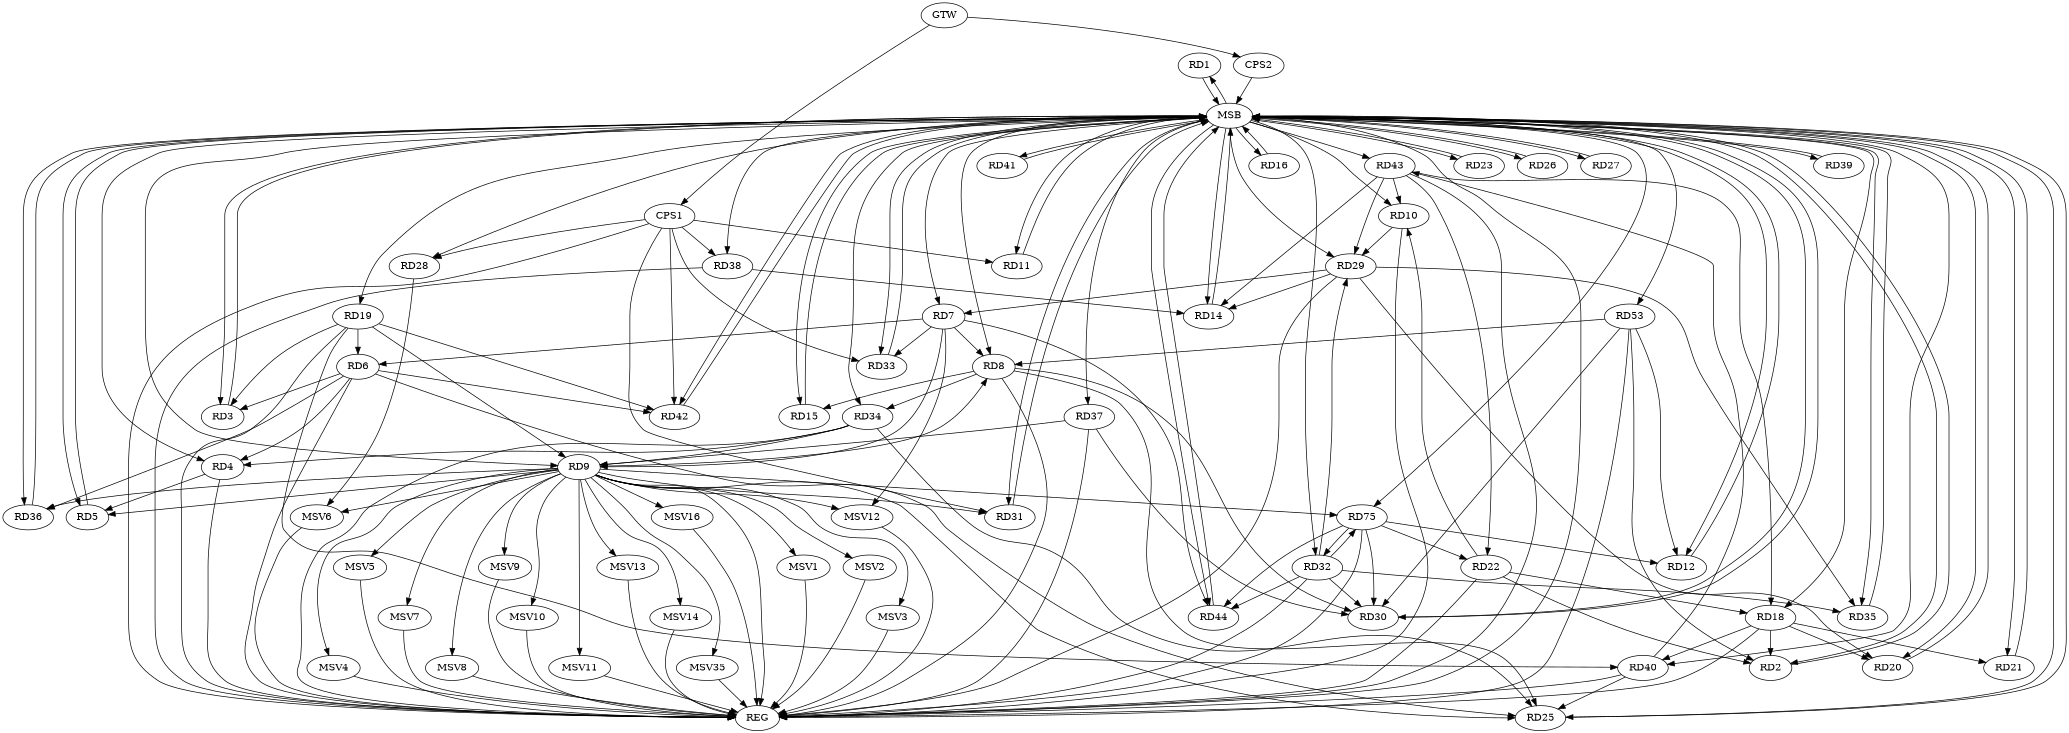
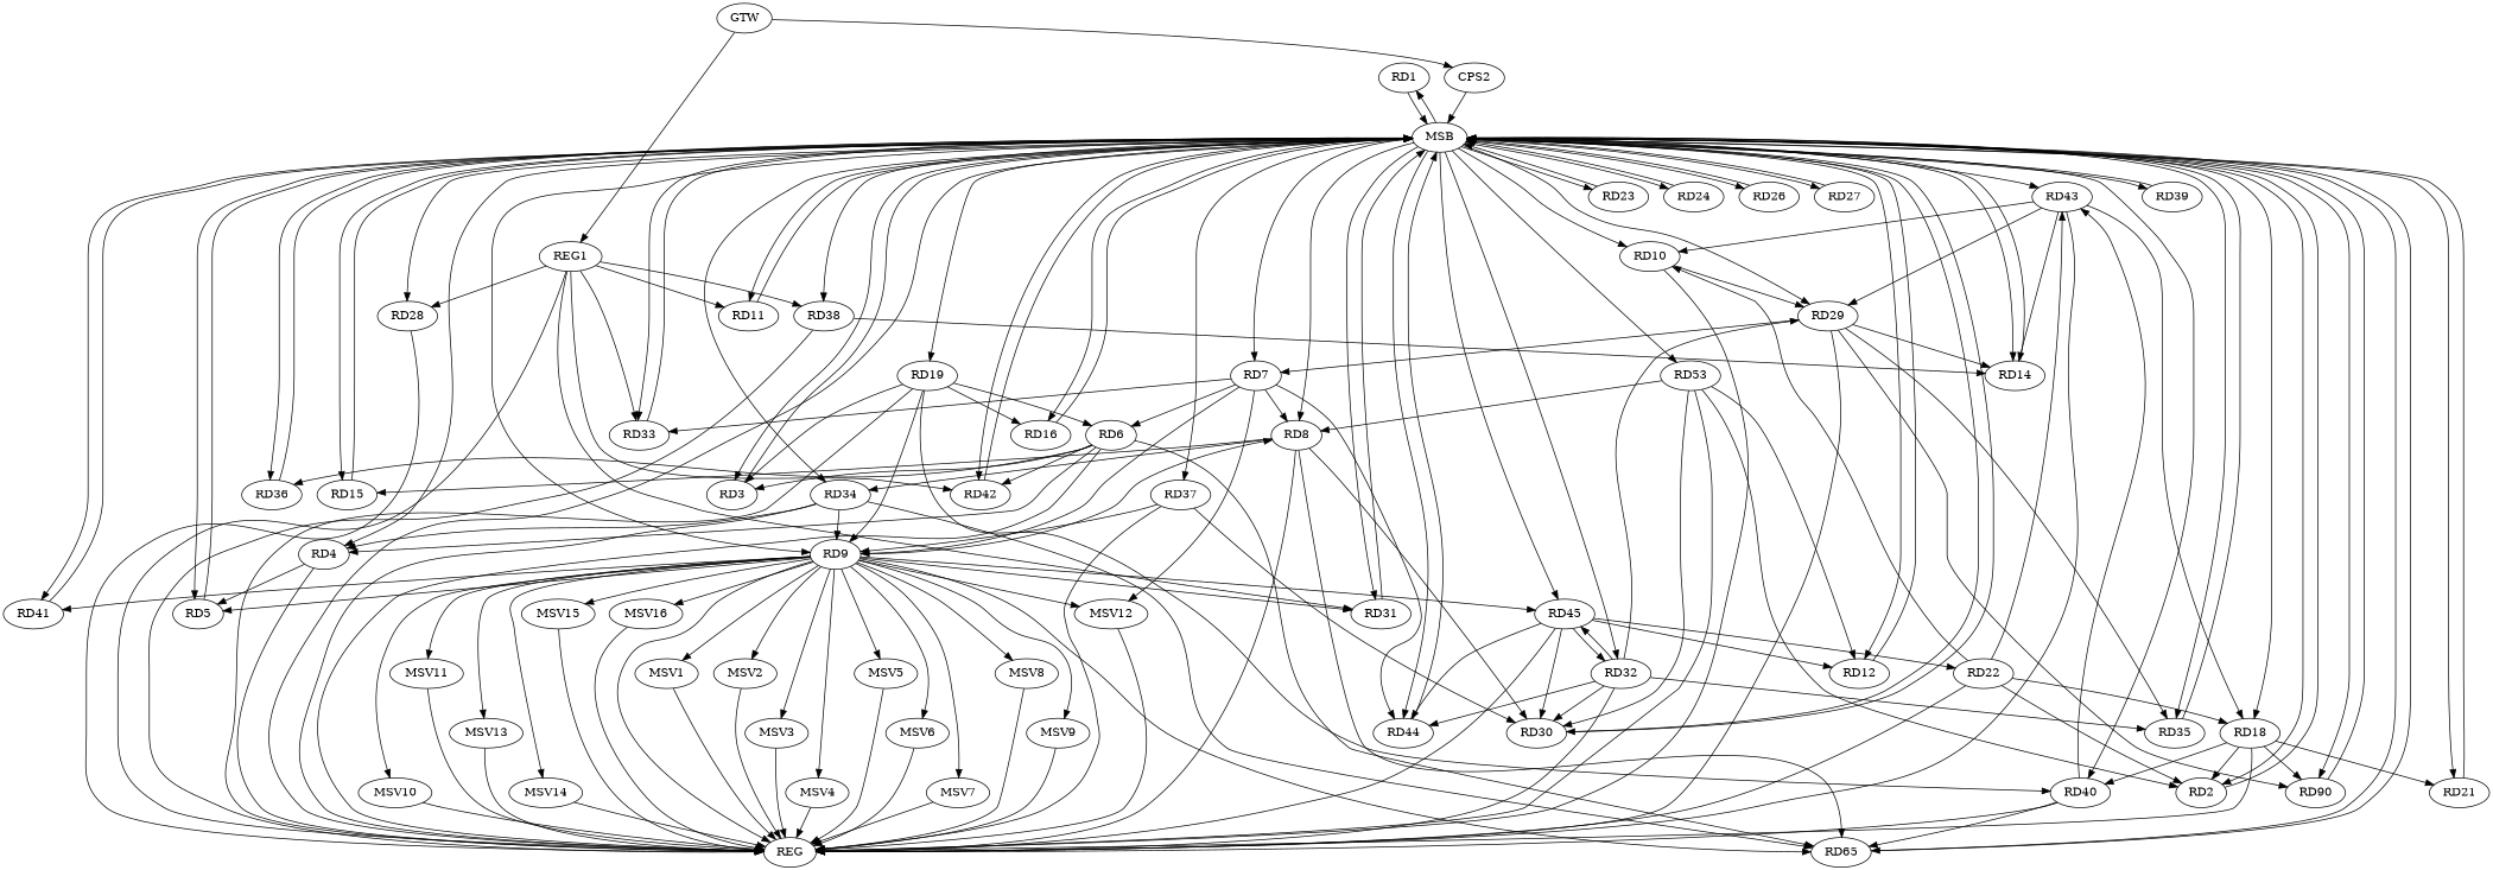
  strict digraph {
    n1 [label=RD1]
    n2 [label=MSB]
    n3 [label=RD2]
    n4 [label=RD3]
    n5 [label=RD4]
    n6 [label=RD5]
    n7 [label=REG]
-   n8 [label=RD25]
+   n8 [label=RD65]
    n9 [label=RD36]
    n10 [label=RD42]
    n11 [label=RD7]
    n12 [label=RD8]
    n13 [label=RD9]
    n14 [label=RD33]
    n15 [label=RD44]
    n16 [label=RD15]
    n17 [label=RD30]
    n18 [label=RD34]
    n19 [label=RD31]
    n20 [label=RD41]
-   n21 [label=RD75]
+   n21 [label=RD45]
    n22 [label=RD10]
    n23 [label=RD29]
    n24 [label=RD11]
    n25 [label=RD12]
    n26 [label=RD53]
    n27 [label=RD14]
    n28 [label=RD16]
    n29 [label=RD18]
-   n30 [label=RD20]
+   n30 [label=RD90]
    n31 [label=RD21]
    n32 [label=RD40]
    n33 [label=RD19]
    n34 [label=RD23]
+   n35 [label=RD24]
    n36 [label=RD26]
    n37 [label=RD27]
    n38 [label=RD28]
    n39 [label=RD35]
    n40 [label=RD32]
    n41 [label=RD37]
    n42 [label=RD38]
    n43 [label=RD39]
    n44 [label=RD43]
    n45 [label=RD6]
    n46 [label=MSV12]
    n47 [label=MSV1]
    n48 [label=MSV2]
    n49 [label=MSV3]
    n50 [label=MSV4]
    n51 [label=MSV5]
    n52 [label=MSV6]
    n53 [label=MSV7]
    n54 [label=MSV8]
    n55 [label=MSV9]
    n56 [label=MSV10]
    n57 [label=MSV11]
    n58 [label=MSV13]
    n59 [label=MSV14]
-   n60 [label=MSV35]
+   n60 [label=MSV15]
    n61 [label=MSV16]
    n62 [label=RD22]
-   n63 [label=CPS1]
+   n63 [label=REG1]
    n64 [label=CPS2]
    n65 [label=GTW]
    n1 -> n2
    n2 -> n1
    n2 -> n3
    n2 -> n4
    n2 -> n5
    n2 -> n6
    n2 -> n7
    n2 -> n8
    n2 -> n9
    n2 -> n10
    n2 -> n11
    n2 -> n12
    n2 -> n13
    n2 -> n14
    n2 -> n15
    n2 -> n16
    n2 -> n17
    n2 -> n18
    n2 -> n19
    n2 -> n20
    n2 -> n21
    n2 -> n22
    n2 -> n23
    n2 -> n24
    n2 -> n25
    n2 -> n26
    n2 -> n27
    n2 -> n28
    n2 -> n29
    n2 -> n30
    n2 -> n31
    n2 -> n32
    n2 -> n33
    n2 -> n34
+   n2 -> n35
    n2 -> n36
    n2 -> n37
    n2 -> n38
    n2 -> n39
    n2 -> n40
    n2 -> n41
    n2 -> n42
    n2 -> n43
    n2 -> n44
    n3 -> n2
    n4 -> n2
    n5 -> n6
    n5 -> n7
    n6 -> n2
    n8 -> n2
    n9 -> n2
    n10 -> n2
    n11 -> n12
    n11 -> n13
    n11 -> n14
    n11 -> n15
    n11 -> n45
    n11 -> n46
    n12 -> n7
    n12 -> n8
    n12 -> n16
    n12 -> n17
    n12 -> n18
    n13 -> n6
    n13 -> n7
    n13 -> n8
    n13 -> n12
    n13 -> n19
-   n13 -> n9
+   n13 -> n20
    n13 -> n21
    n13 -> n46
    n13 -> n47
    n13 -> n48
    n13 -> n49
    n13 -> n50
    n13 -> n51
    n13 -> n52
    n13 -> n53
    n13 -> n54
    n13 -> n55
    n13 -> n56
    n13 -> n57
    n13 -> n58
    n13 -> n59
    n13 -> n60
    n13 -> n61
    n14 -> n2
    n15 -> n2
    n16 -> n2
    n17 -> n2
    n18 -> n5
    n18 -> n7
    n18 -> n8
    n18 -> n13
    n19 -> n2
    n20 -> n2
    n21 -> n7
    n21 -> n15
    n21 -> n17
    n21 -> n25
    n21 -> n40
    n21 -> n62
    n22 -> n7
    n22 -> n23
    n23 -> n7
    n23 -> n11
    n23 -> n27
    n23 -> n30
    n23 -> n39
    n24 -> n2
    n25 -> n2
    n26 -> n3
    n26 -> n7
    n26 -> n12
    n26 -> n17
    n26 -> n25
    n27 -> n2
    n28 -> n2
    n29 -> n3
    n29 -> n7
    n29 -> n30
    n29 -> n31
    n29 -> n32
    n30 -> n2
    n31 -> n2
    n32 -> n7
    n32 -> n8
    n32 -> n44
    n33 -> n4
    n33 -> n7
    n33 -> n13
-   n33 -> n10
+   n33 -> n28
    n33 -> n32
    n33 -> n45
    n34 -> n2
+   n35 -> n2
    n36 -> n2
    n37 -> n2
-   n38 -> n52
+   n38 -> n7
    n39 -> n2
    n40 -> n7
    n40 -> n15
    n40 -> n17
    n40 -> n21
    n40 -> n23
    n40 -> n39
    n41 -> n7
    n41 -> n13
    n41 -> n17
    n42 -> n7
    n42 -> n27
    n43 -> n2
    n44 -> n7
    n44 -> n22
    n44 -> n23
    n44 -> n27
    n44 -> n29
-   n44 -> n62
+   n62 -> n44
    n45 -> n4
    n45 -> n5
    n45 -> n7
    n45 -> n8
    n45 -> n9
    n45 -> n10
    n46 -> n7
    n47 -> n7
    n48 -> n7
    n49 -> n7
    n50 -> n7
    n51 -> n7
    n52 -> n7
    n53 -> n7
    n54 -> n7
    n55 -> n7
    n56 -> n7
    n57 -> n7
    n58 -> n7
    n59 -> n7
    n60 -> n7
    n61 -> n7
    n62 -> n3
    n62 -> n7
    n62 -> n22
    n62 -> n29
    n63 -> n7
    n63 -> n10
    n63 -> n14
    n63 -> n19
    n63 -> n24
    n63 -> n38
    n63 -> n42
    n64 -> n2
    n65 -> n63
    n65 -> n64
  }
